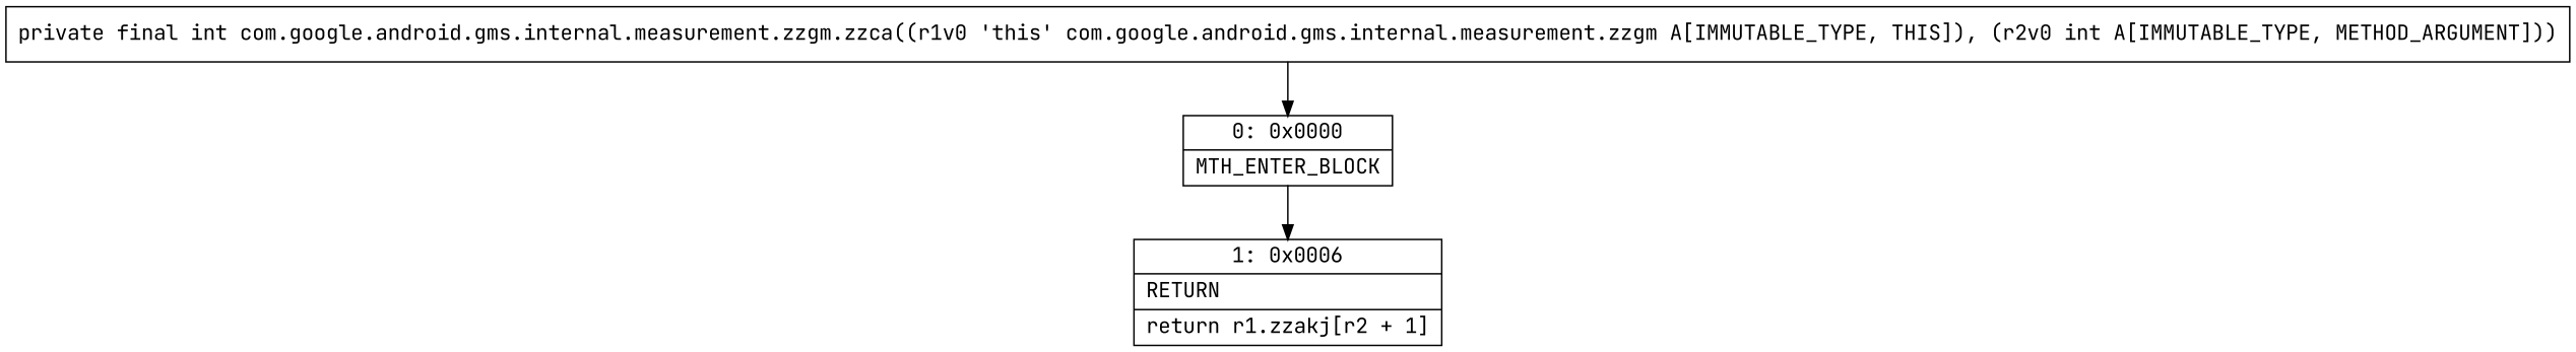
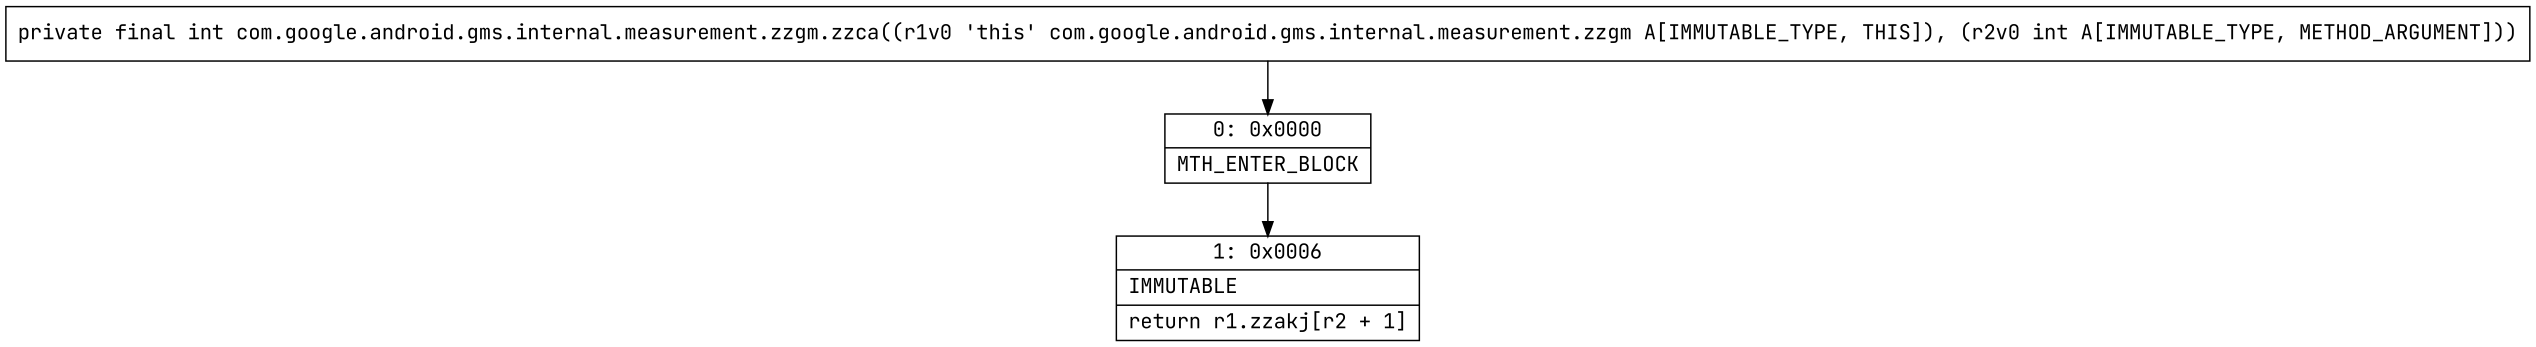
  digraph {
    fontname="JetBrains Mono"
    node [shape=record fontname="JetBrains Mono"]
    edge [fontname="JetBrains Mono"]
    n1 [label="{0\:\ 0x0000|MTH_ENTER_BLOCK\l}"]
-   n2 [label="{1\:\ 0x0006|RETURN\l|return r1.zzakj[r2 + 1]\l}"]
+   n2 [label="{1\:\ 0x0006|IMMUTABLE\l|return r1.zzakj[r2 + 1]\l}"]
    n3 [label="{private final int com.google.android.gms.internal.measurement.zzgm.zzca((r1v0 'this' com.google.android.gms.internal.measurement.zzgm A[IMMUTABLE_TYPE, THIS]), (r2v0 int A[IMMUTABLE_TYPE, METHOD_ARGUMENT])) }"]
    n1 -> n2
    n3 -> n1
  }
